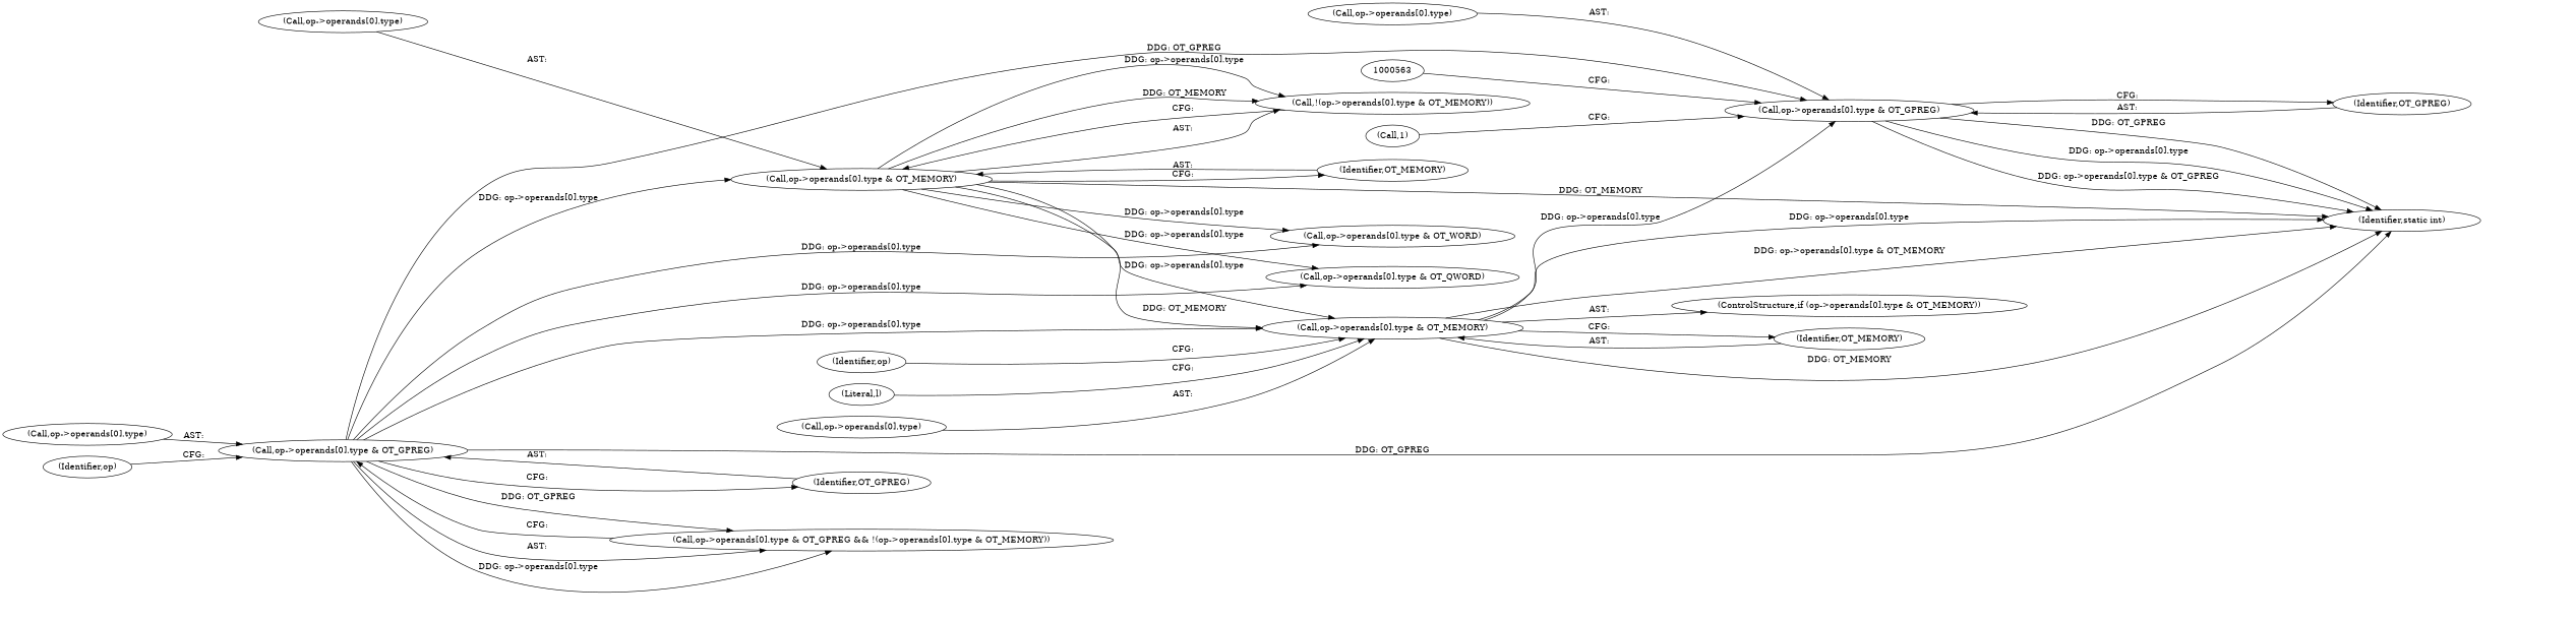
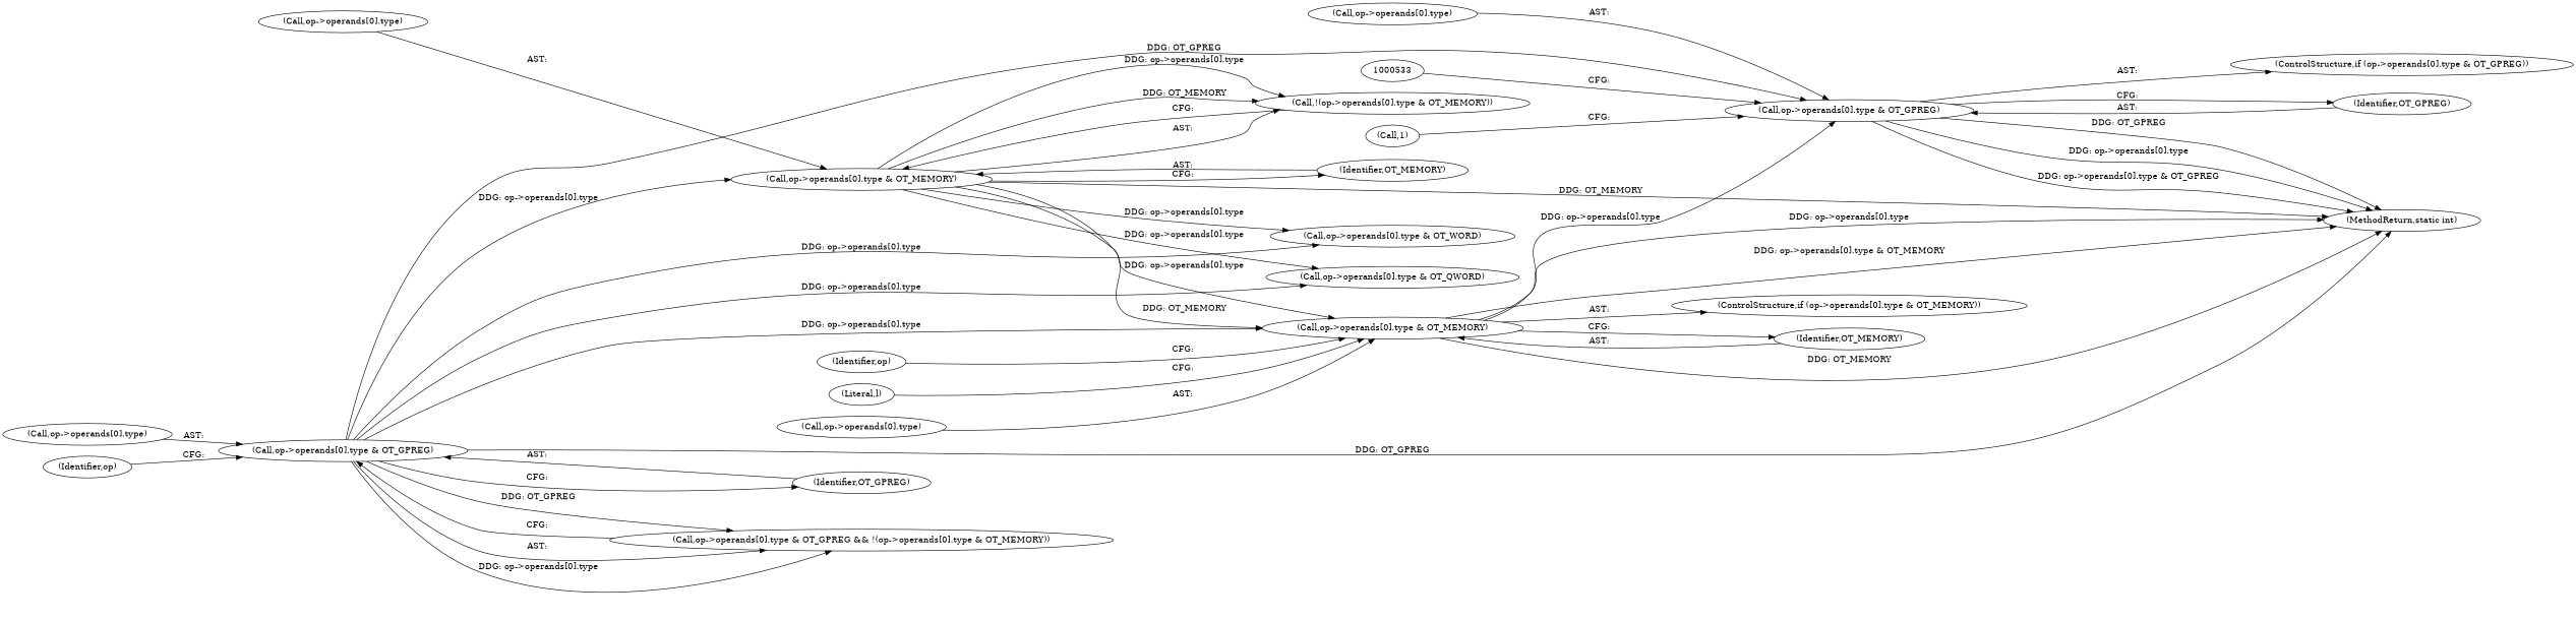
  digraph {
    rankdir=LR
    n1 [label="(Call,op->operands[0].type & OT_GPREG)"]
-   n2 [label="(Identifier,static int)"]
+   n2 [label="(MethodReturn,static int)"]
    n3 [label="(Identifier,OT_GPREG)"]
+   n4 [label="(ControlStructure,if (op->operands[0].type & OT_GPREG))"]
    n5 [label="(Call,op->operands[0].type & OT_MEMORY)"]
    n6 [label="(ControlStructure,if (op->operands[0].type & OT_MEMORY))"]
    n7 [label="(Identifier,OT_MEMORY)"]
    n8 [label="(Call,op->operands[0].type & OT_GPREG)"]
    n9 [label="(Call,op->operands[0].type & OT_MEMORY)"]
    n10 [label="(Identifier,OT_GPREG)"]
    n11 [label="(Call,op->operands[0].type & OT_GPREG && !(op->operands[0].type & OT_MEMORY))"]
    n12 [label="(Call,op->operands[0].type & OT_WORD)"]
    n13 [label="(Call,op->operands[0].type & OT_QWORD)"]
    n14 [label="(Call,!(op->operands[0].type & OT_MEMORY))"]
    n15 [label="(Identifier,OT_MEMORY)"]
    n16 [label="(Identifier,op)"]
    n17 [label="(Literal,l)"]
    n18 [label="(Call,op->operands[0].type)"]
    n19 [label="(Call,op->operands[0].type)"]
    n20 [label="(Identifier,op)"]
    n21 [label="(Call,op->operands[0].type)"]
    n22 [label="(Call,1)"]
    n23 [label="(Call,op->operands[0].type)"]
-   1000533 [label=1000563]
+   1000533
    n1 -> n2 [label="DDG: op->operands[0].type"]
    n1 -> n2 [label="DDG: op->operands[0].type & OT_GPREG"]
    n1 -> n2 [label="DDG: OT_GPREG"]
    n1 -> n3 [label="CFG: "]
+   n1 -> n4 [label="AST: "]
    n3 -> n1 [label="AST: "]
    n5 -> n1 [label="DDG: op->operands[0].type"]
    n5 -> n2 [label="DDG: op->operands[0].type"]
    n5 -> n2 [label="DDG: op->operands[0].type & OT_MEMORY"]
    n5 -> n2 [label="DDG: OT_MEMORY"]
    n5 -> n6 [label="AST: "]
    n5 -> n7 [label="CFG: "]
    n7 -> n5 [label="AST: "]
    n8 -> n1 [label="DDG: OT_GPREG"]
    n8 -> n2 [label="DDG: OT_GPREG"]
    n8 -> n5 [label="DDG: op->operands[0].type"]
    n8 -> n9 [label="DDG: op->operands[0].type"]
    n8 -> n10 [label="CFG: "]
    n8 -> n11 [label="AST: "]
    n8 -> n11 [label="DDG: op->operands[0].type"]
    n8 -> n11 [label="DDG: OT_GPREG"]
    n8 -> n12 [label="DDG: op->operands[0].type"]
    n8 -> n13 [label="DDG: op->operands[0].type"]
    n9 -> n2 [label="DDG: OT_MEMORY"]
    n9 -> n5 [label="DDG: op->operands[0].type"]
    n9 -> n5 [label="DDG: OT_MEMORY"]
    n9 -> n12 [label="DDG: op->operands[0].type"]
    n9 -> n13 [label="DDG: op->operands[0].type"]
    n9 -> n14 [label="AST: "]
    n9 -> n14 [label="DDG: op->operands[0].type"]
    n9 -> n14 [label="DDG: OT_MEMORY"]
    n9 -> n15 [label="CFG: "]
    n10 -> n8 [label="AST: "]
    n11 -> n8 [label="CFG: "]
    n14 -> n9 [label="CFG: "]
    n15 -> n9 [label="AST: "]
    n16 -> n5 [label="CFG: "]
    n17 -> n5 [label="CFG: "]
    n18 -> n5 [label="AST: "]
    n19 -> n8 [label="AST: "]
    n20 -> n8 [label="CFG: "]
    n21 -> n9 [label="AST: "]
    n22 -> n1 [label="CFG: "]
    n23 -> n1 [label="AST: "]
    1000533 -> n1 [label="CFG: "]
  }
